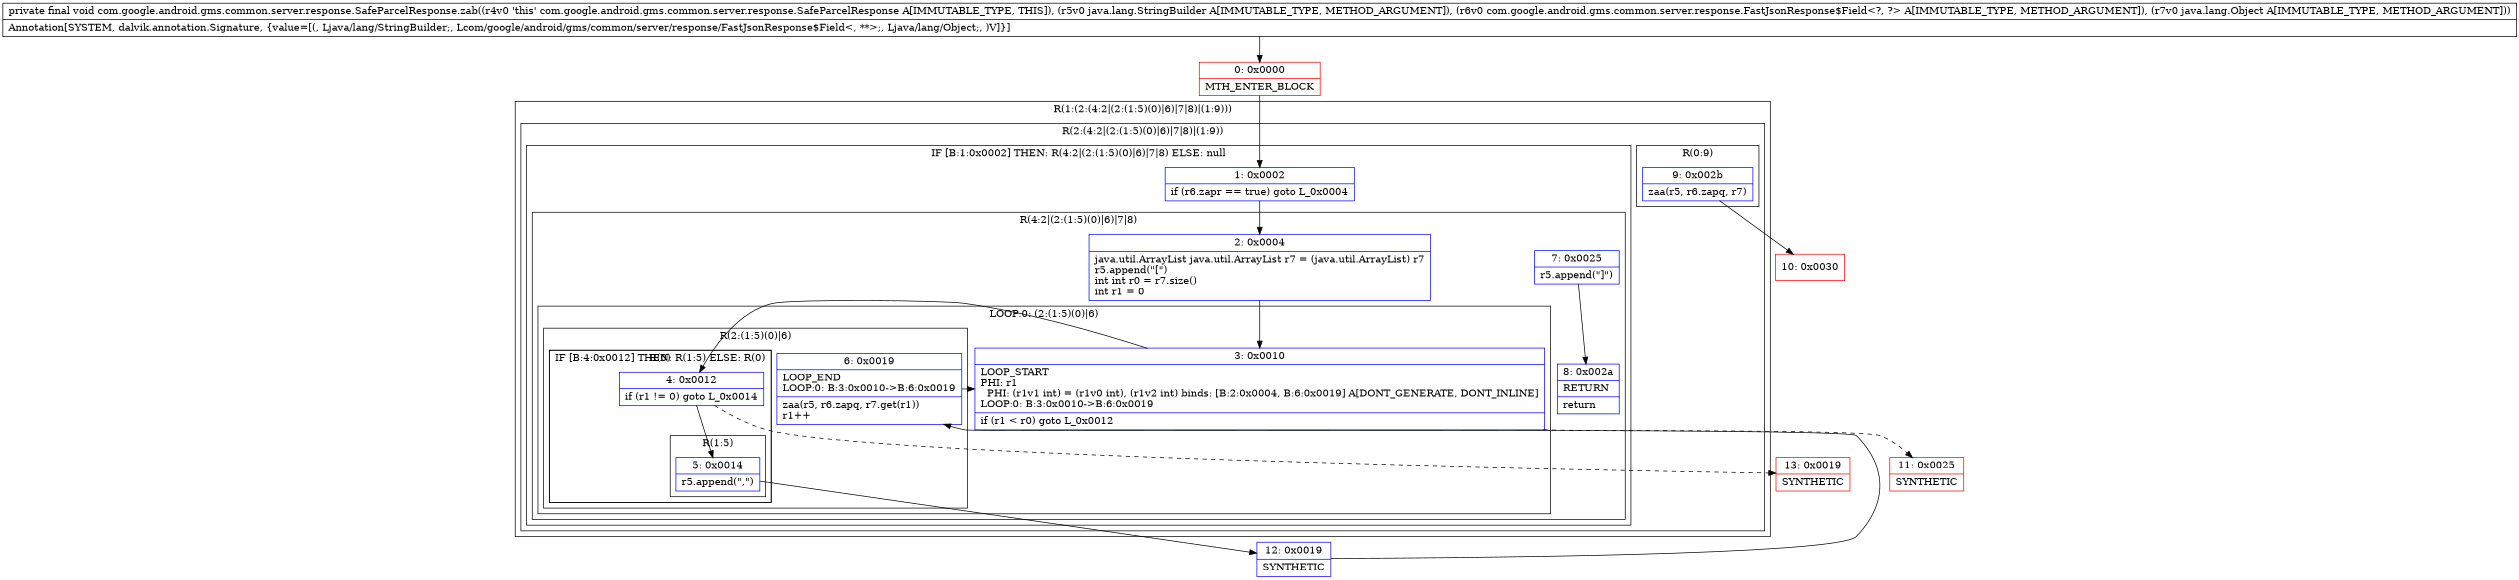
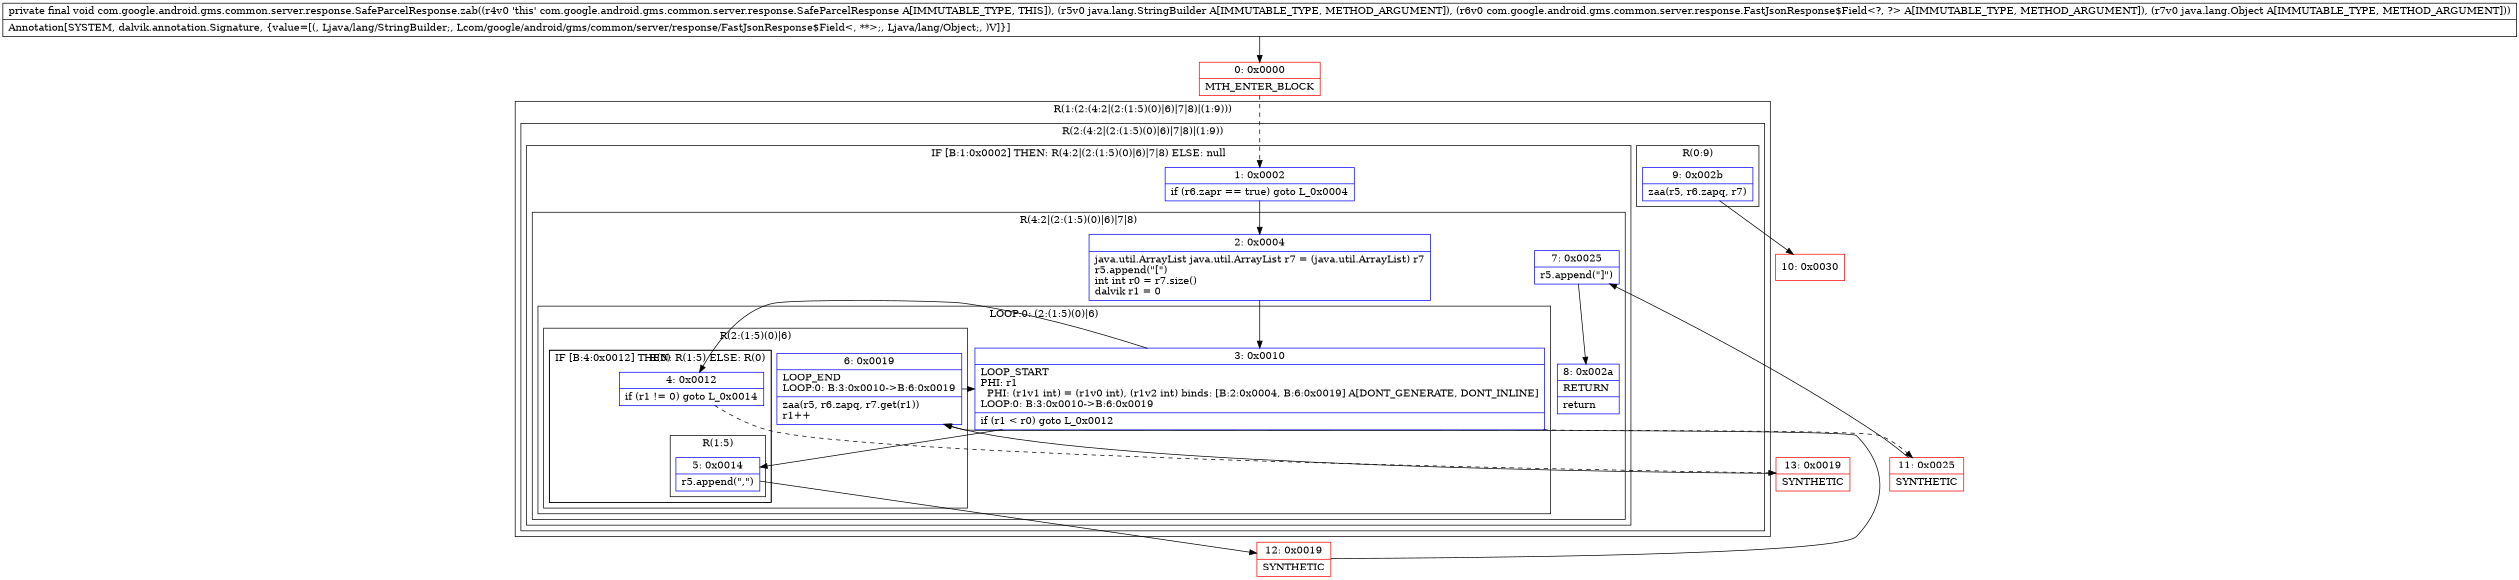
  digraph {
    node [color=blue shape=record]
    n1 [label="{5\:\ 0x0014|r5.append(\",\")\l}"]
    n2 [label="{4\:\ 0x0012|if (r1 != 0) goto L_0x0014\l}"]
    n3 [label="{6\:\ 0x0019|LOOP_END\lLOOP:0: B:3:0x0010\-\>B:6:0x0019\l|zaa(r5, r6.zapq, r7.get(r1))\lr1++\l}"]
    n4 [label="{3\:\ 0x0010|LOOP_START\lPHI: r1 \l  PHI: (r1v1 int) = (r1v0 int), (r1v2 int) binds: [B:2:0x0004, B:6:0x0019] A[DONT_GENERATE, DONT_INLINE]\lLOOP:0: B:3:0x0010\-\>B:6:0x0019\l|if (r1 \< r0) goto L_0x0012\l}"]
-   n5 [label="{2\:\ 0x0004|java.util.ArrayList java.util.ArrayList r7 = (java.util.ArrayList) r7\lr5.append(\"[\")\lint int r0 = r7.size()\lint r1 = 0\l}"]
+   n5 [label="{2\:\ 0x0004|java.util.ArrayList java.util.ArrayList r7 = (java.util.ArrayList) r7\lr5.append(\"[\")\lint int r0 = r7.size()\ldalvik r1 = 0\l}"]
    n6 [label="{7\:\ 0x0025|r5.append(\"]\")\l}"]
    n7 [label="{8\:\ 0x002a|RETURN\l|return\l}"]
    n8 [label="{1\:\ 0x0002|if (r6.zapr == true) goto L_0x0004\l}"]
    n9 [label="{9\:\ 0x002b|zaa(r5, r6.zapq, r7)\l}"]
-   n10 [label="{12\:\ 0x0019|SYNTHETIC\l}"]
+   n10 [color=red label="{12\:\ 0x0019|SYNTHETIC\l}"]
    n11 [color=red label="{13\:\ 0x0019|SYNTHETIC\l}"]
    n12 [color=red label="{11\:\ 0x0025|SYNTHETIC\l}"]
    n13 [color=red label="{10\:\ 0x0030}"]
    n14 [color=red label="{0\:\ 0x0000|MTH_ENTER_BLOCK\l}"]
    n15 [label="{private final void com.google.android.gms.common.server.response.SafeParcelResponse.zab((r4v0 'this' com.google.android.gms.common.server.response.SafeParcelResponse A[IMMUTABLE_TYPE, THIS]), (r5v0 java.lang.StringBuilder A[IMMUTABLE_TYPE, METHOD_ARGUMENT]), (r6v0 com.google.android.gms.common.server.response.FastJsonResponse$Field\<?, ?\> A[IMMUTABLE_TYPE, METHOD_ARGUMENT]), (r7v0 java.lang.Object A[IMMUTABLE_TYPE, METHOD_ARGUMENT]))  | Annotation[SYSTEM, dalvik.annotation.Signature, \{value=[(, Ljava\/lang\/StringBuilder;, Lcom\/google\/android\/gms\/common\/server\/response\/FastJsonResponse$Field\<, **\>;, Ljava\/lang\/Object;, )V]\}]\l}" color=""]
    subgraph cluster_1 {
      label="R(1:(2:(4:2|(2:(1:5)(0)|6)|7|8)|(1:9)))"
      subgraph cluster_2 {
        label="R(2:(4:2|(2:(1:5)(0)|6)|7|8)|(1:9))"
        subgraph cluster_3 {
          label="IF [B:1:0x0002] THEN: R(4:2|(2:(1:5)(0)|6)|7|8) ELSE: null"
          n8
          subgraph cluster_4 {
            label="R(4:2|(2:(1:5)(0)|6)|7|8)"
            n5
            n6
            n7
            subgraph cluster_5 {
              label="LOOP:0: (2:(1:5)(0)|6)"
              n4
              subgraph cluster_6 {
                label="R(2:(1:5)(0)|6)"
                n3
                subgraph cluster_7 {
                  label="IF [B:4:0x0012] THEN: R(1:5) ELSE: R(0)"
                  n2
                  subgraph cluster_8 {
                    label="R(1:5)"
                    n1
                  }
                  subgraph cluster_9 {
                    label="R(0)"
                  }
                }
              }
            }
          }
        }
        subgraph cluster_10 {
          label="R(0:9)"
          n9
        }
      }
    }
    n1 -> n10
-   n2 -> n1
+   n4 -> n1
    n2 -> n11 [style=dashed]
    n3 -> n4
    n4 -> n2
    n4 -> n12 [style=dashed]
    n5 -> n4
    n6 -> n7
    n8 -> n5
    n9 -> n13
    n10 -> n3
-   n14 -> n8
+   n11 -> n3
+   n12 -> n6
+   n14 -> n8 [style=dashed]
    n15 -> n14
  }
